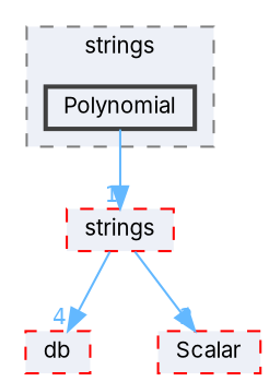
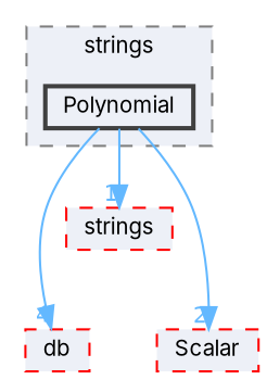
  digraph {
    compound=true
    fontname=Inter
    node [color=red fillcolor="#edf0f7" fontname=Inter fontsize=10 shape=box style="filled,dashed"]
    edge [color=steelblue1 fontcolor=steelblue1 fontname=Inter fontsize=10 labeldistance=1.5 labelfontname=Helvetica labelfontsize=10]
    n1 [color=grey25 height=0.2 label=Polynomial style="filled,bold" width=0.4]
    n2 [height=0.2 label=db width=0.4]
    n3 [height=0.2 label=Scalar width=0.4]
    n4 [height=0.2 label=strings width=0.4]
    subgraph cluster_1 {
      bgcolor="#edf0f7"
      fontsize=10
      label=strings
      pencolor=grey50
      style="filled,dashed"
      n1
    }
-   n4 -> n2 [headlabel=4]
-   n4 -> n3 [headlabel=2]
+   n1 -> n2 [headlabel=4]
+   n1 -> n3 [headlabel=2]
    n1 -> n4 [headlabel=1]
  }
